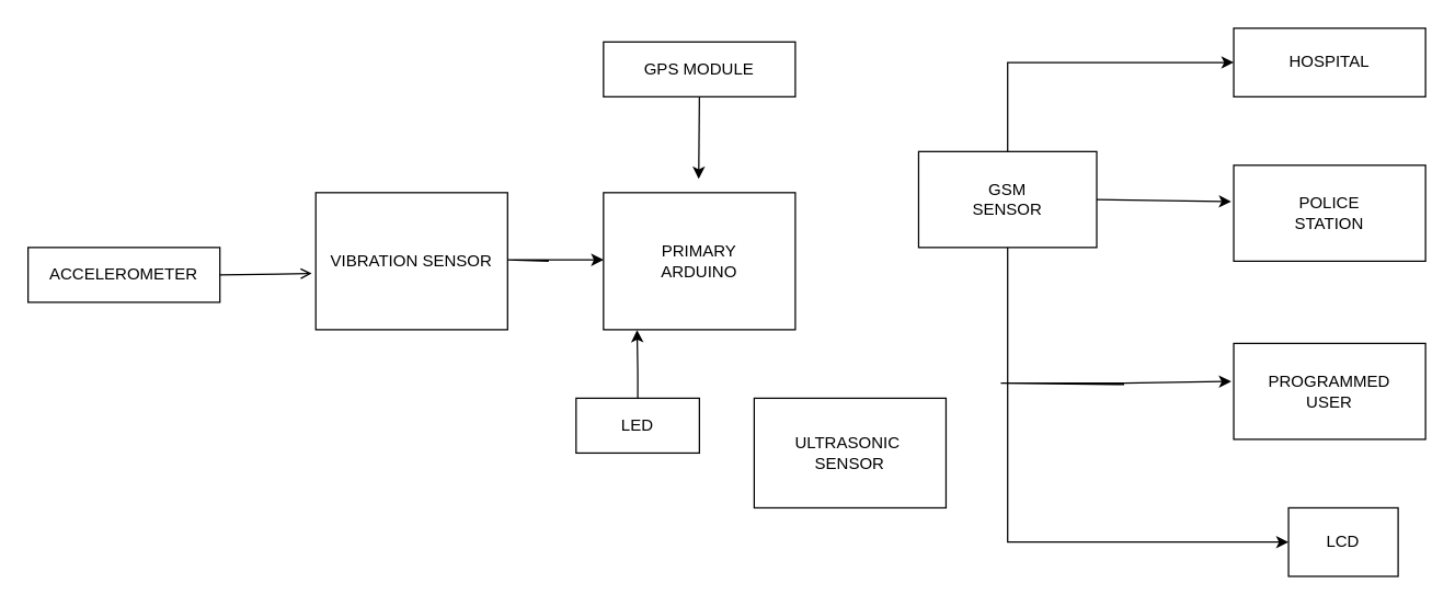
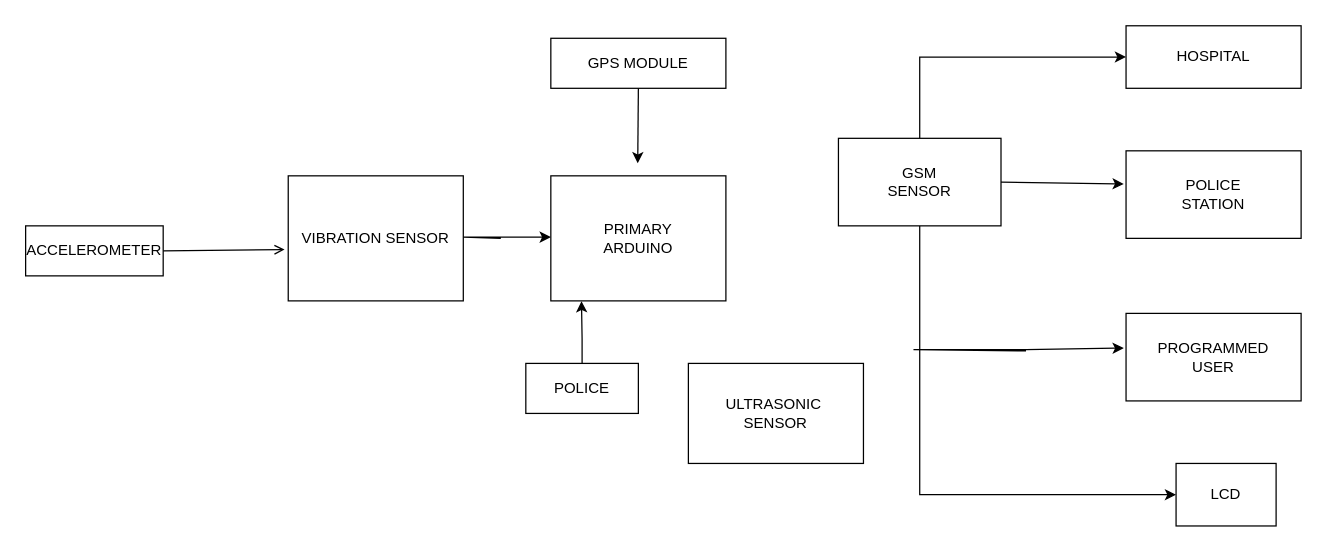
  <mxCell id="0" style=";html=1;" />
  <mxCell id="1" style=";html=1;" parent="0" />
- <mxCell id="2" value="ACCELEROMETER" style="rounded=0;whiteSpace=wrap;html=1;" vertex="1" parent="1"><mxGeometry x="20" y="180" width="140" height="40" as="geometry" /></mxCell>
+ <mxCell id="2" value="ACCELEROMETER" style="rounded=0;whiteSpace=wrap;html=1;" vertex="1" parent="1"><mxGeometry x="20" y="180" width="110" height="40" as="geometry" /></mxCell>
  <mxCell id="3" value="VIBRATION SENSOR" style="rounded=0;whiteSpace=wrap;html=1;" vertex="1" parent="1"><mxGeometry x="230" y="140" width="140" height="100" as="geometry" /></mxCell>
  <mxCell id="4" value="PRIMARY&lt;br&gt;ARDUINO" style="rounded=0;whiteSpace=wrap;html=1;" vertex="1" parent="1"><mxGeometry x="440" y="140" width="140" height="100" as="geometry" /></mxCell>
  <mxCell id="5" style="edgeStyle=orthogonalEdgeStyle;rounded=0;orthogonalLoop=1;jettySize=auto;html=1;exitX=0.5;exitY=1;exitDx=0;exitDy=0;" edge="1" parent="1" source="6"><mxGeometry relative="1" as="geometry"><mxPoint x="509.5" y="130" as="targetPoint" /></mxGeometry></mxCell>
  <mxCell id="6" value="GPS MODULE" style="rounded=0;whiteSpace=wrap;html=1;" vertex="1" parent="1"><mxGeometry x="440" y="30" width="140" height="40" as="geometry" /></mxCell>
- <mxCell id="7" value="LED" style="rounded=0;whiteSpace=wrap;html=1;" vertex="1" parent="1"><mxGeometry x="420" y="290" width="90" height="40" as="geometry" /></mxCell>
+ <mxCell id="7" value="POLICE" style="rounded=0;whiteSpace=wrap;html=1;" vertex="1" parent="1"><mxGeometry x="420" y="290" width="90" height="40" as="geometry" /></mxCell>
  <mxCell id="8" value="ULTRASONIC&amp;nbsp;&lt;br&gt;SENSOR" style="rounded=0;whiteSpace=wrap;html=1;" vertex="1" parent="1"><mxGeometry x="550" y="290" width="140" height="80" as="geometry" /></mxCell>
  <mxCell id="9" value="" style="endArrow=open;html=1;rounded=0;entryX=-0.021;entryY=0.59;entryDx=0;entryDy=0;entryPerimeter=0;exitX=1;exitY=0.5;exitDx=0;exitDy=0;" edge="1" parent="1" source="2" target="3"><mxGeometry width="50" height="50" relative="1" as="geometry"><mxPoint x="490" y="280" as="sourcePoint" /><mxPoint x="190" y="260" as="targetPoint" /></mxGeometry></mxCell>
  <mxCell id="10" value="" style="endArrow=classic;html=1;rounded=0;exitX=1;exitY=0.5;exitDx=0;exitDy=0;" edge="1" parent="1"><mxGeometry width="50" height="50" relative="1" as="geometry"><mxPoint x="400" y="190" as="sourcePoint" /><mxPoint x="440" y="189" as="targetPoint" /><Array as="points"><mxPoint x="370" y="189" /><mxPoint x="400" y="189" /></Array></mxGeometry></mxCell>
  <mxCell id="11" value="" style="endArrow=classic;html=1;rounded=0;entryX=0.175;entryY=1.002;entryDx=0;entryDy=0;entryPerimeter=0;" edge="1" parent="1" target="4"><mxGeometry width="50" height="50" relative="1" as="geometry"><mxPoint x="465" y="290" as="sourcePoint" /><mxPoint x="537.06" y="269" as="targetPoint" /><Array as="points"><mxPoint x="465" y="270" /></Array></mxGeometry></mxCell>
  <mxCell id="12" style="edgeStyle=orthogonalEdgeStyle;rounded=0;orthogonalLoop=1;jettySize=auto;html=1;exitX=0.5;exitY=1;exitDx=0;exitDy=0;entryX=0;entryY=0.5;entryDx=0;entryDy=0;" edge="1" parent="1" source="14" target="18"><mxGeometry relative="1" as="geometry"><Array as="points"><mxPoint x="735" y="395" /></Array></mxGeometry></mxCell>
  <mxCell id="13" style="edgeStyle=orthogonalEdgeStyle;rounded=0;orthogonalLoop=1;jettySize=auto;html=1;exitX=0.5;exitY=0;exitDx=0;exitDy=0;entryX=0;entryY=0.5;entryDx=0;entryDy=0;" edge="1" parent="1" source="14" target="15"><mxGeometry relative="1" as="geometry" /></mxCell>
  <mxCell id="14" value="GSM&lt;br&gt;SENSOR" style="rounded=0;whiteSpace=wrap;html=1;" vertex="1" parent="1"><mxGeometry x="670" y="110" width="130" height="70" as="geometry" /></mxCell>
  <mxCell id="15" value="HOSPITAL" style="rounded=0;whiteSpace=wrap;html=1;" vertex="1" parent="1"><mxGeometry x="900" y="20" width="140" height="50" as="geometry" /></mxCell>
  <mxCell id="16" value="POLICE&lt;br&gt;STATION" style="rounded=0;whiteSpace=wrap;html=1;" vertex="1" parent="1"><mxGeometry x="900" y="120" width="140" height="70" as="geometry" /></mxCell>
  <mxCell id="17" value="PROGRAMMED&lt;br&gt;USER" style="rounded=0;whiteSpace=wrap;html=1;" vertex="1" parent="1"><mxGeometry x="900" y="250" width="140" height="70" as="geometry" /></mxCell>
  <mxCell id="18" value="LCD" style="rounded=0;whiteSpace=wrap;html=1;" vertex="1" parent="1"><mxGeometry x="940" y="370" width="80" height="50" as="geometry" /></mxCell>
  <mxCell id="19" value="" style="endArrow=classic;html=1;rounded=0;exitX=1;exitY=0.5;exitDx=0;exitDy=0;entryX=-0.013;entryY=0.379;entryDx=0;entryDy=0;entryPerimeter=0;" edge="1" parent="1" source="14" target="16"><mxGeometry width="50" height="50" relative="1" as="geometry"><mxPoint x="860" y="150" as="sourcePoint" /><mxPoint x="880" y="145" as="targetPoint" /></mxGeometry></mxCell>
  <mxCell id="20" value="" style="endArrow=classic;html=1;rounded=0;exitX=1;exitY=0.5;exitDx=0;exitDy=0;entryX=-0.013;entryY=0.396;entryDx=0;entryDy=0;entryPerimeter=0;" edge="1" parent="1" target="17"><mxGeometry width="50" height="50" relative="1" as="geometry"><mxPoint x="820" y="280" as="sourcePoint" /><mxPoint x="860" y="279" as="targetPoint" /><Array as="points"><mxPoint x="730" y="279" /><mxPoint x="820" y="279" /></Array></mxGeometry></mxCell>
